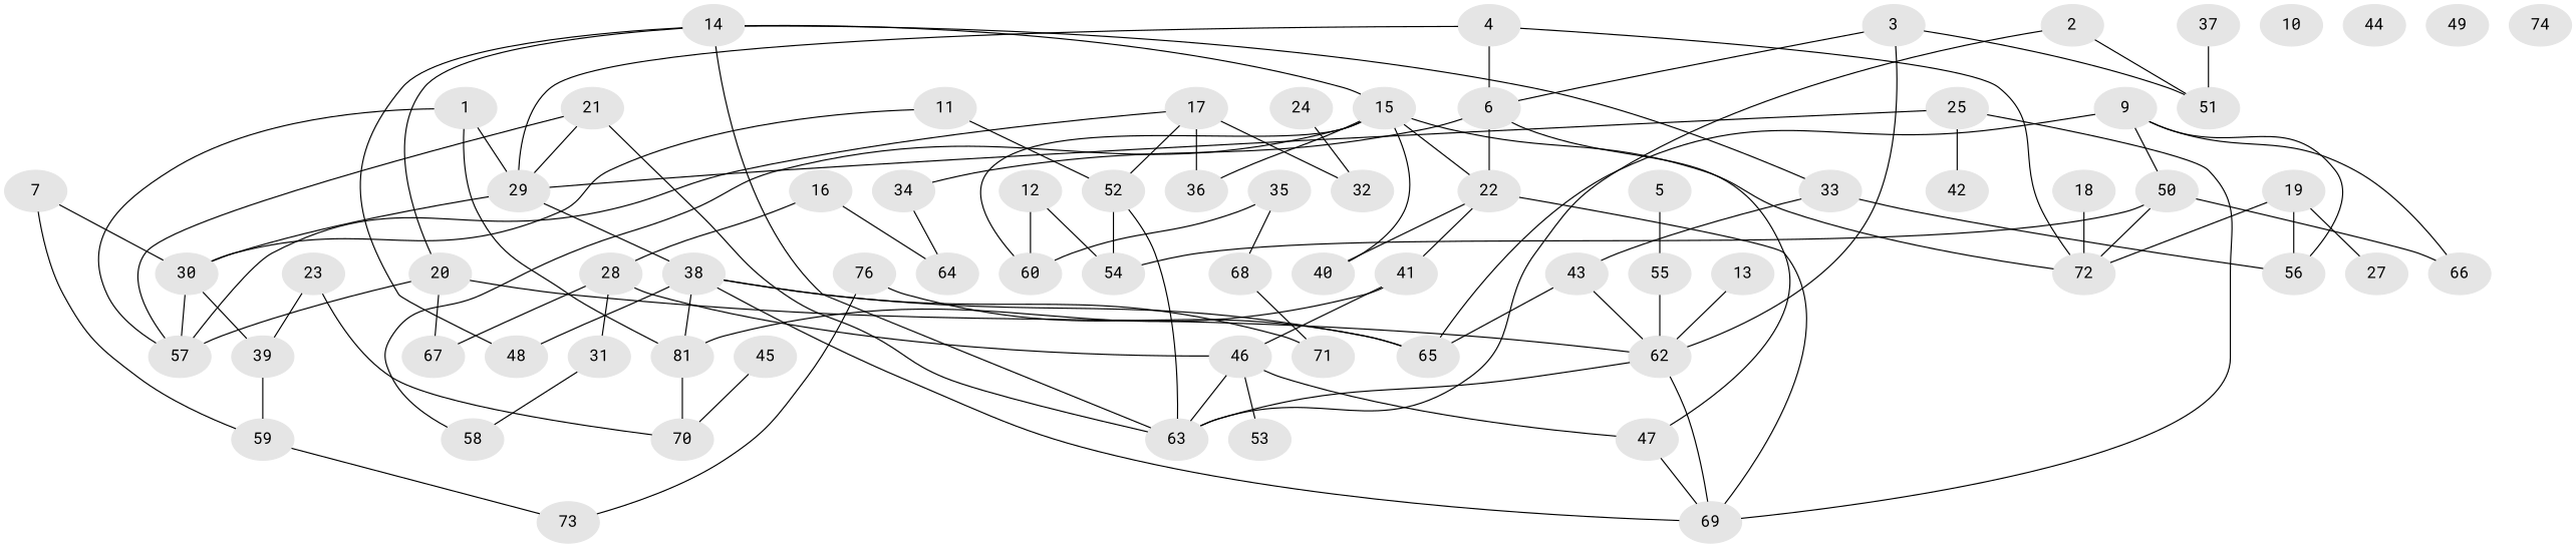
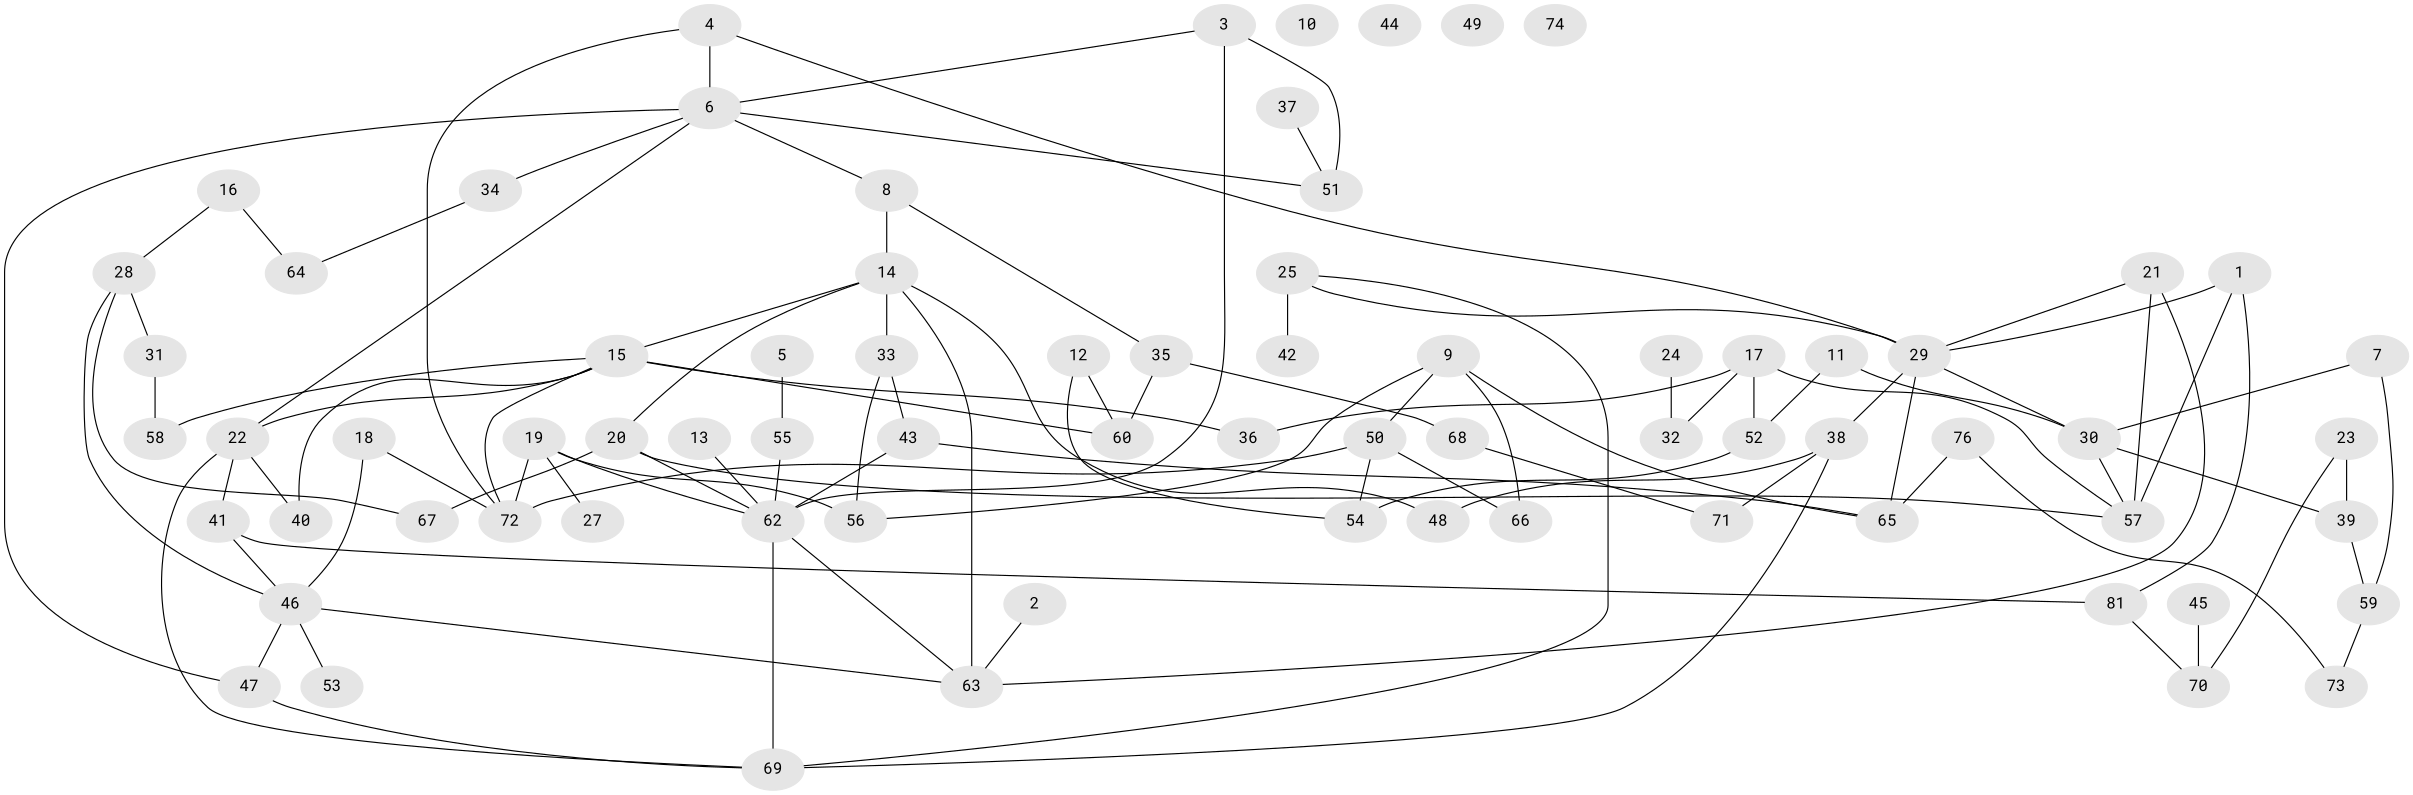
  graph {
    fontname="Roboto Mono"
    node [color=gray90 fontname="Roboto Mono" style=filled]
    edge [fontname="Roboto Mono"]
    1
    29
    57
    n4 [label=81]
    30
    65
    38
    70
    2
    51
    63
    3
    6
    62
+   8
    22
    34
    47
    69
    4
    72
    5
    55
    14
    35
    40
    41
    64
    7
    59
    39
    73
    15
    20
    33
    48
    60
    68
    50
    66
    54
    9
    56
    10
    11
    52
    12
    13
    36
    58
    67
    43
    16
    28
    46
    31
    17
    32
    18
    53
    19
    27
    21
    23
    24
    25
    42
    n68 [label=76]
    71
    37
    44
    45
    49
    74
    1 -- 29
    1 -- 57
    1 -- n4
    29 -- 30
-   38 -- 65
+   29 -- 65
    29 -- 38
    n4 -- 70
    30 -- 57
    30 -- 39
-   38 -- n4
    38 -- 69
    38 -- 48
    38 -- 71
-   2 -- 51
+   6 -- 51
    2 -- 63
    3 -- 51
    3 -- 6
    3 -- 62
+   6 -- 8
    6 -- 22
    6 -- 34
    6 -- 47
    62 -- 63
    62 -- 69
+   8 -- 14
+   8 -- 35
    22 -- 69
    22 -- 40
    22 -- 41
    34 -- 64
    47 -- 69
    4 -- 29
    4 -- 6
    4 -- 72
    5 -- 55
    55 -- 62
    14 -- 63
    14 -- 15
    14 -- 20
    14 -- 33
    14 -- 48
    35 -- 60
    35 -- 68
    41 -- n4
    41 -- 46
    7 -- 30
    7 -- 59
    59 -- 73
    39 -- 59
    15 -- 22
    15 -- 72
    15 -- 40
    15 -- 60
    15 -- 36
    15 -- 58
    20 -- 57
    20 -- 62
    20 -- 67
    33 -- 56
    33 -- 43
    68 -- 71
    50 -- 72
    50 -- 66
    50 -- 54
    9 -- 65
    9 -- 50
    9 -- 66
    9 -- 56
    11 -- 30
    11 -- 52
-   52 -- 63
    52 -- 54
    12 -- 60
    12 -- 54
    13 -- 62
    43 -- 65
    43 -- 62
    16 -- 64
    16 -- 28
    28 -- 67
    28 -- 46
    28 -- 31
    46 -- 63
    46 -- 47
    46 -- 53
    31 -- 58
    17 -- 57
    17 -- 52
    17 -- 36
    17 -- 32
    18 -- 72
+   18 -- 46
+   19 -- 62
    19 -- 72
    19 -- 56
    19 -- 27
    21 -- 29
    21 -- 57
    21 -- 63
    23 -- 70
    23 -- 39
    24 -- 32
    25 -- 29
    25 -- 69
    25 -- 42
    n68 -- 65
    n68 -- 73
    37 -- 51
    45 -- 70
  }
